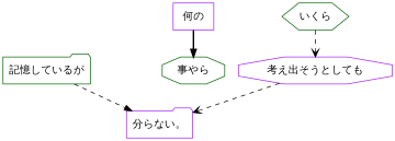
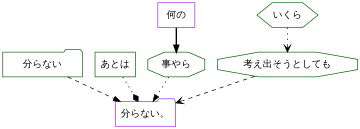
  digraph {
    node [color=darkgreen shape=folder]
    edge [arrowhead=normal style=dashed]
-   n1 [label="記憶しているが"]
+   n1 [label="分らない"]
    n2 [color=purple label="分らない。"]
+   n3 [label="あとは" shape=box]
    n4 [color=purple label="何の" shape=box]
    n5 [label="事やら" shape=octagon]
    n6 [label="いくら" shape=hexagon]
-   n7 [color=purple label="考え出そうとしても" shape=octagon]
+   n7 [label="考え出そうとしても" shape=octagon]
    n1 -> n2
+   n3 -> n2 [arrowhead=diamond style=dotted]
    n4 -> n5 [style=bold]
-   n6 -> n7 [arrowhead=vee]
+   n5 -> n2 [style=dotted]
+   n6 -> n7 [arrowhead=vee style=dotted]
    n7 -> n2 [arrowhead=vee]
  }
